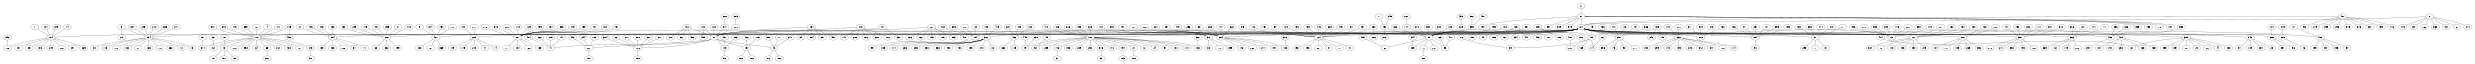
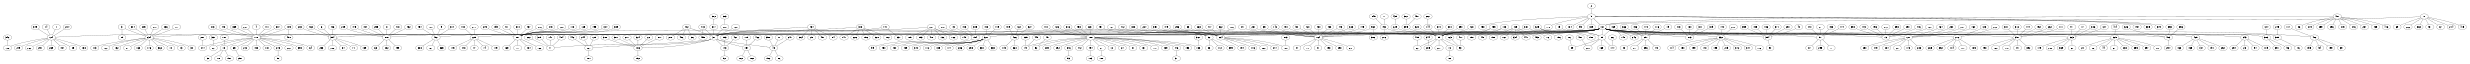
  graph {
    0
    421
    67
    214
    415
    69
    266
    368
    431
    124
    234
    110
    354
    378
    467
    225
    281
    37
    154
    321
    466
    108
    32
    329
    264
    164
    55
    59
    257
    273
    332
    394
    57
    73
    121
    212
    343
    357
    363
    383
    385
    482
    429
    483
    126
    85
    138
    249
    262
    291
    269
    487
    10
    13
    30
    113
    122
    132
    81
    163
    176
    362
    374
    82
    18
    64
    65
    242
    488
    181
    243
    282
    398
    34
    71
    139
    233
    286
    63
    382
    499
    388
    161
    365
    47
    74
    149
    175
    248
    166
    169
    171
    284
    41
    267
    186
    143
    157
    48
    99
    112
    135
    177
    236
    258
    330
    333
    450
    480
    489
    340
    360
    115
    79
    27
    12
    24
    51
    52
    131
    170
    239
    476
    133
    153
    289
    292
    376
    472
    494
    83
    172
    399
    88
    20
    26
    44
    61
    238
    355
    397
    188
    194
    146
    268
    274
    68
    97
    70
    91
    193
    298
    62
    285
    93
    72
    287
    89
    280
    165
    174
    75
    98
    271
    396
    106
    114
    150
    299
    148
    195
    215
    372
    347
    90
    77
    87
    295
    28
    173
    283
    250
    279
    384
    104
    107
    185
    265
    352
    23
    94
    109
    254
    168
    278
    241
    392
    498
    60
    179
    288
    369
    96
    391
    46
    39
    155
    54
    199
    137
    191
    252
    463
    465
    294
    1
    2
    5
    178
    184
    457
    95
    309
    335
    379
    458
    3
    25
    4
    38
    78
    197
    297
    58
    6
    7
    492
    276
    8
    9
    400
    401
    402
    36
    270
    456
    187
    192
    92
    160
    182
    86
    152
    403
    404
    405
    406
    407
    56
    219
    259
    296
    315
    346
    237
    435
    416
    408
    409
    410
    180
    31
    53
    183
    411
    412
    413
    459
    414
    417
    418
    419
    420
    80
    300
    301
    422
    423
    302
    317
    424
    303
    208
    425
    158
    167
    334
    447
    493
    304
    426
    305
    306
    427
    428
    307
    308
    430
    310
    311
    432
    433
    312
    434
    84
    364
    29
    491
    313
    314
    436
    316
    437
    438
    318
    102
    141
    226
    196
    320
    439
    229
    319
    440
    441
    337
    200
    442
    443
    322
    201
    323
    202
    444
    445
    203
    324
    325
    198
    156
    204
    446
    205
    326
    448
    206
    327
    328
    207
    449
    209
    451
    210
    452
    331
    453
    211
    454
    455
    190
    213
    336
    216
    217
-   338
    339
    218
    460
    461
    341
    220
    462
    221
    100
    342
    464
    222
    101
    223
    344
    103
    45
    224
    345
    105
    490
    468
    227
    136
    162
    145
    189
    293
    478
    469
    140
    246
    348
    349
    228
    470
    350
    471
    351
    230
    231
    473
    474
    232
    111
    353
    475
    356
    477
    235
    116
    479
    358
    359
    117
    118
    119
    11
    14
    15
    16
    17
    19
    481
    240
    361
    395
    484
    485
    486
    244
    123
    366
    245
    125
    367
    247
    127
    128
    129
    21
    22
    370
    371
    130
    251
    373
    495
    253
    496
    375
    134
    255
    497
    256
    377
    33
    35
    380
    381
    76
    n477 [label=960]
    386
    261
    144
    142
    263
    387
    389
    147
    40
    43
    49
    390
    n490 [label=751]
    272
    393
    275
    277
    159
    50
    66
    290
    0 -- 421
    0 -- 67
    0 -- 214
    0 -- 415
    0 -- 69
    0 -- 266
    0 -- 368
    0 -- 431
    421 -- 124
    421 -- 234
    421 -- 110
    421 -- 354
    421 -- 378
    421 -- 467
    421 -- 225
    421 -- 281
    421 -- 37
    421 -- 154
    421 -- 321
    421 -- 466
    421 -- 108
    421 -- 32
    421 -- 329
    421 -- 264
    421 -- 164
    421 -- 55
    421 -- 59
    421 -- 257
    421 -- 273
    421 -- 332
    421 -- 394
    421 -- 57
    421 -- 73
    421 -- 121
    421 -- 212
    421 -- 343
    421 -- 357
    421 -- 363
    421 -- 383
    421 -- 385
    421 -- 482
    421 -- 429
    421 -- 483
    124 -- 126
    124 -- 85
    124 -- 138
    124 -- 249
    124 -- 262
    124 -- 291
    124 -- 269
    124 -- 487
    234 -- 10
    234 -- 13
    234 -- 30
    234 -- 113
    234 -- 122
    234 -- 132
    234 -- 81
    234 -- 163
    234 -- 176
    234 -- 362
    110 -- 374
    110 -- 82
    110 -- 18
    110 -- 64
    110 -- 65
    110 -- 242
    110 -- 488
    110 -- 181
    110 -- 243
    110 -- 282
    110 -- 398
    354 -- 34
    354 -- 71
    354 -- 139
    354 -- 233
    354 -- 286
    378 -- 63
    378 -- 382
    378 -- 499
    467 -- 388
    467 -- 161
    467 -- 365
    225 -- 47
    225 -- 74
    225 -- 149
    225 -- 175
    225 -- 248
    281 -- 166
    281 -- 169
    281 -- 171
    281 -- 284
    37 -- 41
    37 -- 267
    37 -- 186
    37 -- 143
    37 -- 157
    37 -- 48
    154 -- 99
    321 -- 112
    321 -- 135
    321 -- 177
    321 -- 236
    321 -- 258
    321 -- 330
    321 -- 333
    321 -- 450
    321 -- 480
    321 -- 489
    321 -- 340
    466 -- 360
    466 -- 115
    108 -- 79
    108 -- 27
    108 -- 12
    108 -- 24
    108 -- 51
    108 -- 52
    108 -- 131
    108 -- 170
    108 -- 239
    108 -- 476
    108 -- 133
    108 -- 153
    108 -- 289
    108 -- 292
    108 -- 376
    108 -- 472
    108 -- 494
    32 -- 83
    32 -- 172
    32 -- 399
    329 -- 88
    329 -- 20
    329 -- 26
    329 -- 44
    329 -- 61
    329 -- 238
    329 -- 355
    329 -- 397
    264 -- 188
    264 -- 194
    264 -- 146
    264 -- 268
    264 -- 274
    164 -- 68
    164 -- 97
    164 -- 70
    164 -- 91
    164 -- 193
    164 -- 298
    55 -- 62
    55 -- 285
    55 -- 93
    55 -- 72
    55 -- 287
    59 -- 89
    59 -- 280
    59 -- 165
    59 -- 174
    257 -- 75
    257 -- 98
    257 -- 271
    257 -- 396
    332 -- 106
    332 -- 114
    332 -- 150
    332 -- 299
    332 -- 148
    332 -- 195
    332 -- 215
    332 -- 372
    332 -- 347
    394 -- 90
    57 -- 77
    57 -- 87
    57 -- 295
    121 -- 28
    121 -- 173
    121 -- 283
    121 -- 250
    121 -- 279
    121 -- 384
    212 -- 104
    212 -- 107
    212 -- 185
    212 -- 265
    212 -- 352
    343 -- 23
    343 -- 94
    343 -- 109
    343 -- 254
    357 -- 168
    357 -- 278
    357 -- 241
    357 -- 392
    357 -- 498
    363 -- 60
    363 -- 179
    363 -- 288
    363 -- 369
    383 -- 96
    383 -- 391
    385 -- 46
    482 -- 39
    482 -- 155
    482 -- 54
    482 -- 199
    429 -- 137
    429 -- 191
    429 -- 252
    429 -- 463
    429 -- 465
    483 -- 294
    18 -- 38
    18 -- 78
    18 -- 197
    65 -- 297
    243 -- 58
    267 -- 187
    186 -- 192
    143 -- 92
    157 -- 160
    157 -- 182
    48 -- 86
    48 -- 152
    27 -- 180
    476 -- 31
    376 -- 53
    494 -- 183
    72 -- 80
    1 -- 124
    2 -- 5
    5 -- 421
    5 -- 178
    5 -- 184
    5 -- 457
    5 -- 95
    5 -- 309
    5 -- 335
    5 -- 379
    5 -- 458
    3 -- 234
    3 -- 25
    4 -- 110
    6 -- 354
    7 -- 492
    492 -- 55
    492 -- 276
    8 -- 378
    9 -- 467
    400 -- 225
    401 -- 281
    402 -- 37
    402 -- 36
    402 -- 270
    402 -- 456
    403 -- 154
    404 -- 41
    405 -- 62
    406 -- 354
    407 -- 421
    407 -- 56
    407 -- 219
    407 -- 259
    407 -- 296
    407 -- 315
    407 -- 346
    407 -- 237
    407 -- 435
    407 -- 416
    408 -- 321
    409 -- 466
    410 -- 108
    411 -- 110
    412 -- 32
    413 -- 37
    413 -- 459
-   414 -- 61
+   414 -- 329
    417 -- 264
    418 -- 378
    419 -- 321
    420 -- 164
    300 -- 55
    301 -- 357
    422 -- 466
    423 -- 212
    302 -- 317
    317 -- 37
    424 -- 383
    303 -- 208
    208 -- 37
    425 -- 55
    425 -- 158
    425 -- 167
    425 -- 334
    425 -- 447
    425 -- 493
    304 -- 234
    426 -- 108
    305 -- 154
    306 -- 363
    427 -- 363
    428 -- 55
    307 -- 110
    308 -- 32
    430 -- 164
    310 -- 281
    311 -- 273
    432 -- 378
    433 -- 57
    312 -- 357
    434 -- 37
    434 -- 84
    434 -- 364
    434 -- 29
    434 -- 491
    313 -- 110
    314 -- 467
    436 -- 257
    316 -- 108
    437 -- 281
    438 -- 164
    318 -- 37
    318 -- 102
    318 -- 141
    318 -- 226
    318 -- 196
    318 -- 320
    439 -- 229
    229 -- 55
    319 -- 273
    440 -- 332
    441 -- 37
    441 -- 337
    200 -- 332
    442 -- 267
    443 -- 164
    322 -- 264
    201 -- 374
    323 -- 164
    202 -- 212
    444 -- 357
    445 -- 164
    203 -- 354
    324 -- 186
    325 -- 59
    325 -- 198
    325 -- 156
    204 -- 124
    446 -- 73
    205 -- 234
    326 -- 483
    448 -- 110
    206 -- 264
    327 -- 466
    328 -- 55
    207 -- 121
    449 -- 79
    209 -- 378
    451 -- 32
    210 -- 234
    452 -- 357
    331 -- 82
    453 -- 108
    211 -- 225
    454 -- 467
    455 -- 55
    455 -- 190
    213 -- 273
    336 -- 234
    216 -- 281
    217 -- 234
-   338 -- 57
    339 -- 110
    218 -- 154
    460 -- 121
    461 -- 143
    341 -- 164
    220 -- 73
    462 -- 157
    221 -- 110
    100 -- 467
    342 -- 126
    464 -- 121
    222 -- 41
    101 -- 18
    223 -- 108
    344 -- 285
    103 -- 55
    103 -- 45
    224 -- 264
    345 -- 492
    105 -- 110
    105 -- 490
    468 -- 354
    227 -- 37
    227 -- 136
    227 -- 162
    227 -- 145
    227 -- 189
    227 -- 293
    227 -- 478
    469 -- 59
    469 -- 140
    469 -- 246
    348 -- 281
    349 -- 124
    228 -- 281
    470 -- 257
    350 -- 73
    471 -- 363
    351 -- 264
    230 -- 121
    231 -- 164
    473 -- 73
    474 -- 57
    232 -- 357
    111 -- 357
    353 -- 483
    475 -- 378
    356 -- 483
    477 -- 93
    235 -- 79
    116 -- 257
    479 -- 264
    358 -- 48
    359 -- 394
    117 -- 482
    118 -- 281
    119 -- 157
    11 -- 48
    14 -- 124
    15 -- 59
    16 -- 89
    17 -- 363
    19 -- 257
    481 -- 280
    240 -- 57
    361 -- 395
    395 -- 55
    484 -- 378
    485 -- 394
    486 -- 394
    244 -- 267
    123 -- 93
    366 -- 257
    245 -- 385
    125 -- 281
    367 -- 133
    247 -- 48
    127 -- 32
    128 -- 37
    129 -- 267
    21 -- 57
    22 -- 186
    370 -- 55
    371 -- 394
    130 -- 273
    251 -- 394
    373 -- 188
    495 -- 281
    253 -- 143
    496 -- 73
    375 -- 41
    134 -- 281
    255 -- 378
    497 -- 395
    256 -- 264
    377 -- 186
    33 -- 264
    35 -- 164
    380 -- 186
    381 -- 55
    381 -- 76
    n477 -- 164
    n477 -- 386
    261 -- 144
    144 -- 55
    142 -- 164
    263 -- 264
    387 -- 186
    389 -- 281
    147 -- 41
    40 -- 394
    43 -- 154
    49 -- 52
    390 -- 55
    n490 -- 164
    272 -- 73
    393 -- 73
    275 -- 281
    277 -- 186
    159 -- 281
    50 -- 164
    66 -- 174
    290 -- 73
  }
